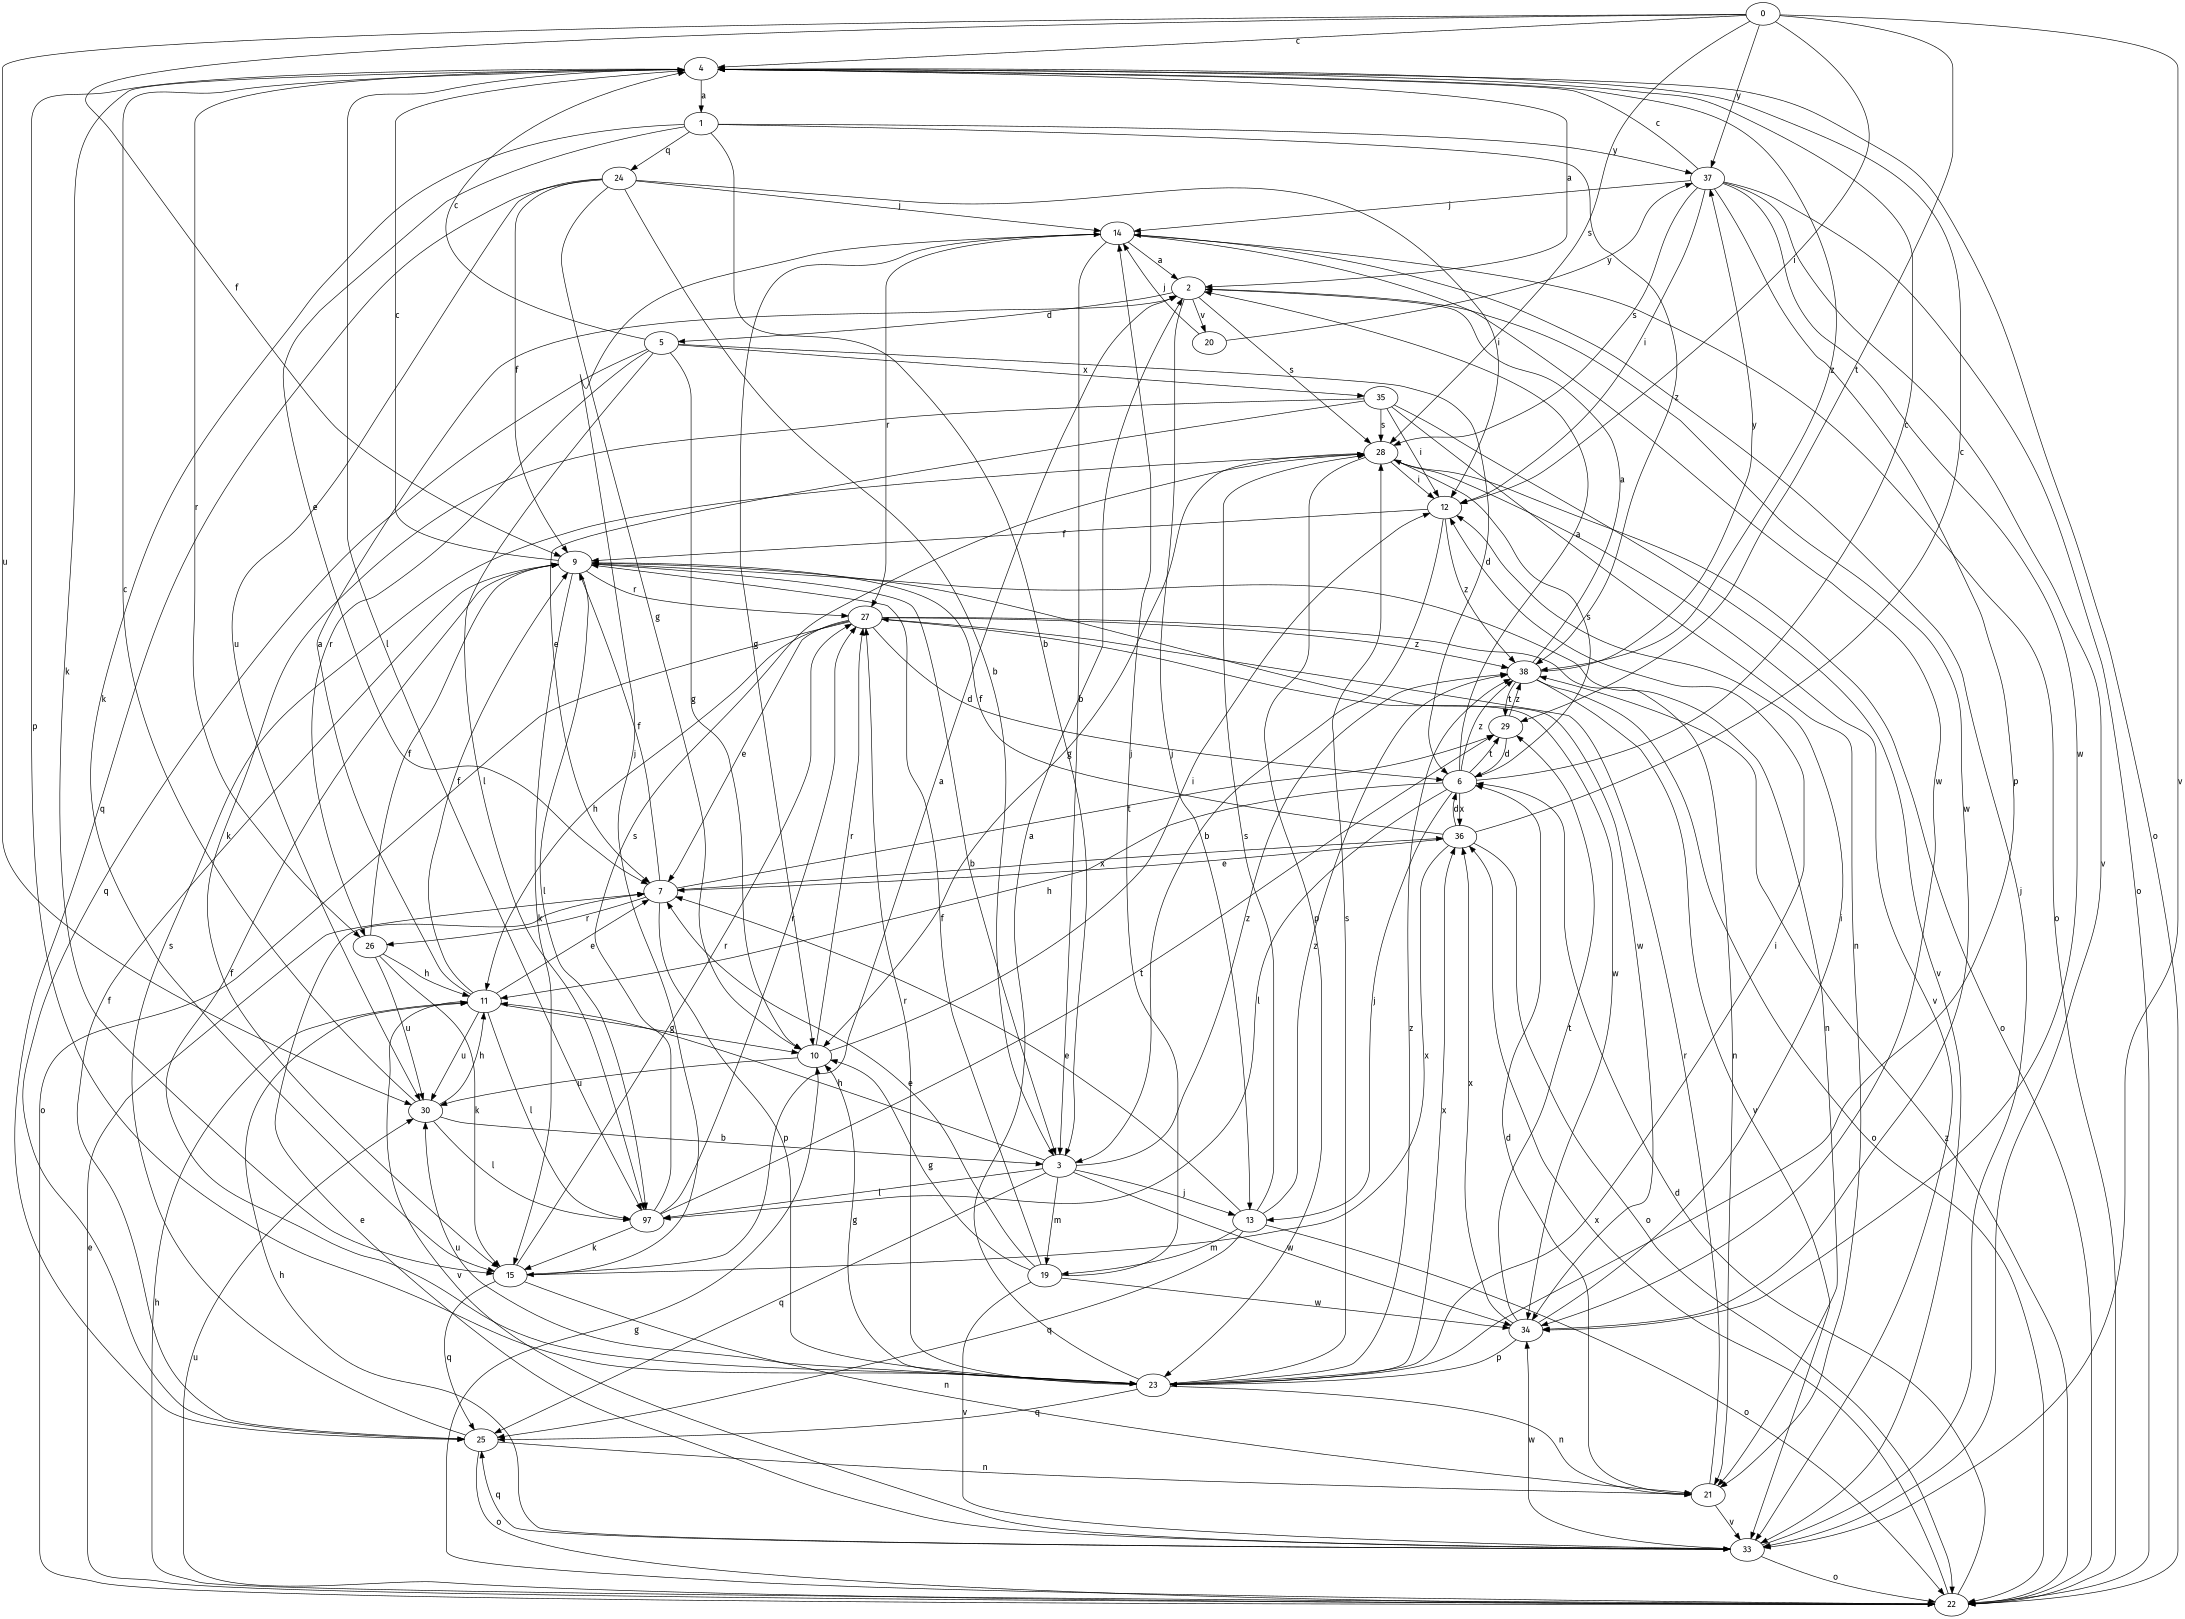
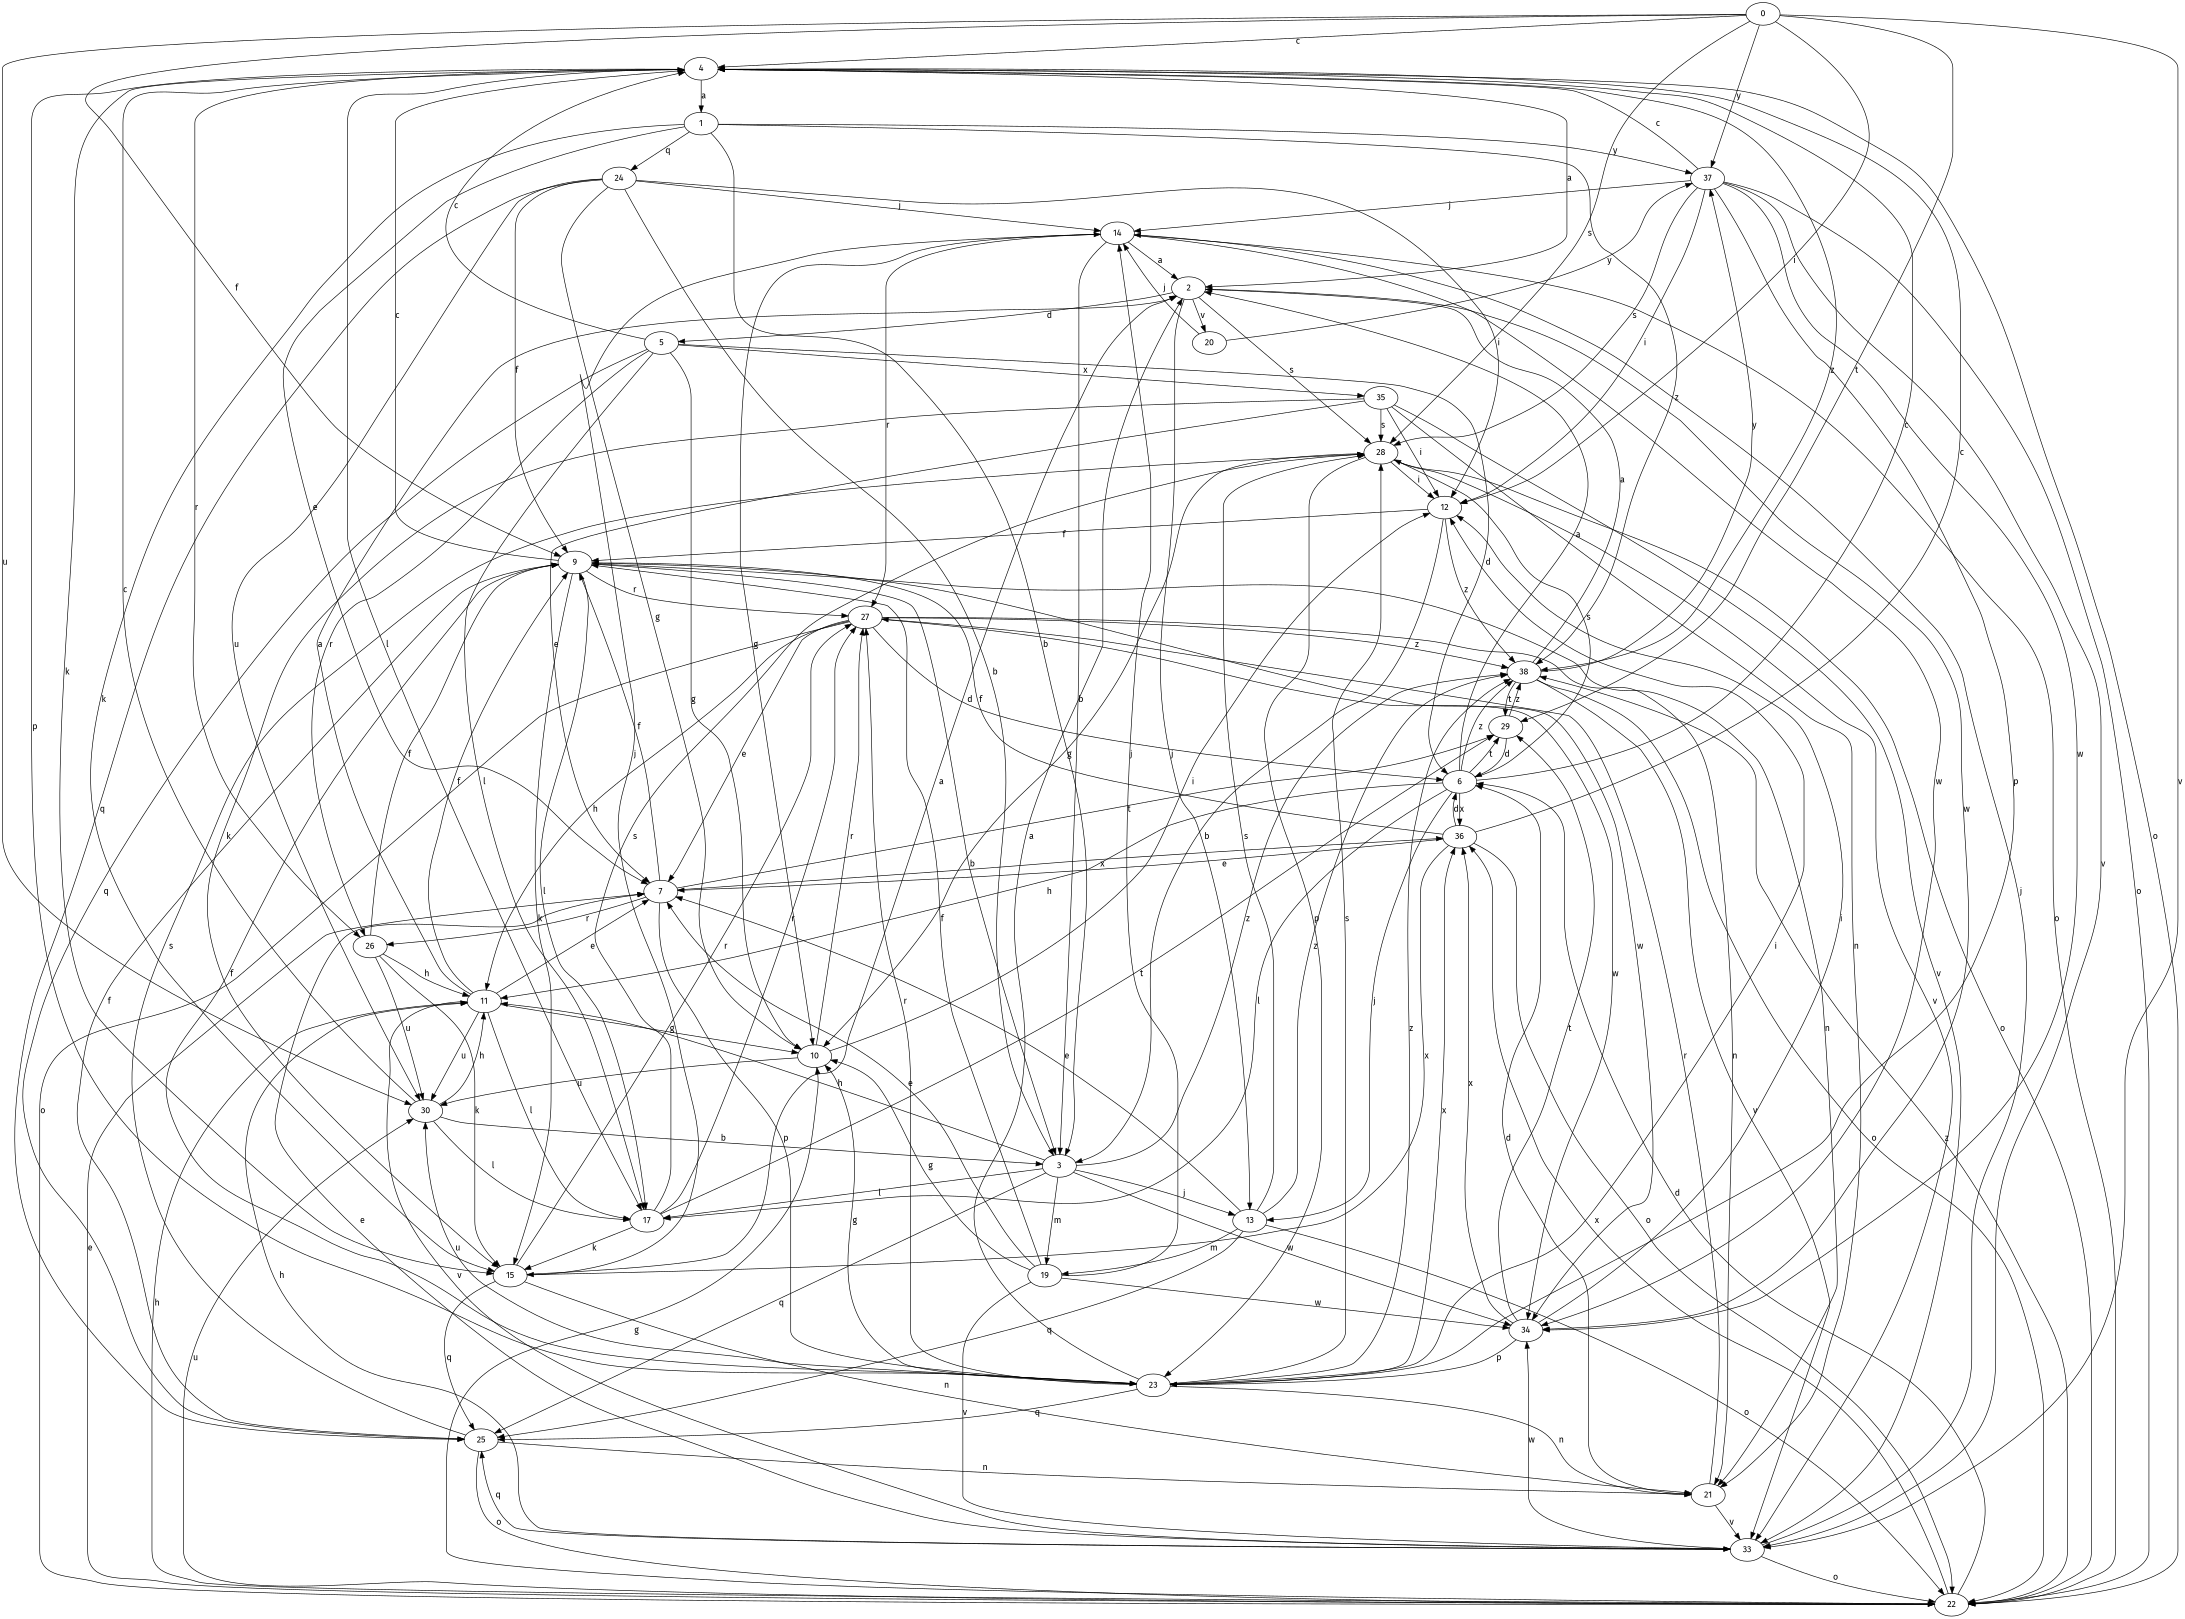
  strict digraph {
    fontname="Fira Sans"
    node [fontname="Fira Sans"]
    edge [fontname="Fira Sans"]
    0
    4
    9
    12
    28
    29
    30
    33
    37
    1
    15
    38
    2
-   17 [label=97]
+   17
    22
    23
    26
    3
    34
    21
    27
    10
    6
    11
    7
    25
    14
    24
    13
    19
    36
    5
    20
    35
    0 -> 4 [label=c]
    0 -> 9 [label=f]
    0 -> 12 [label=i]
    0 -> 28 [label=s]
    0 -> 29 [label=t]
    0 -> 30 [label=u]
    0 -> 33 [label=v]
    0 -> 37 [label=y]
    4 -> 1 [label=a]
    4 -> 15 [label=k]
    4 -> 38 [label=z]
    4 -> 2 [label=a]
    4 -> 17 [label=l]
    4 -> 22 [label=o]
    4 -> 23 [label=p]
    4 -> 26 [label=r]
    9 -> 4 [label=c]
    9 -> 15 [label=k]
    9 -> 17 [label=l]
    9 -> 3 [label=b]
    9 -> 34 [label=w]
    9 -> 21 [label=n]
    9 -> 27 [label=r]
    12 -> 9 [label=f]
    12 -> 38 [label=z]
    12 -> 3 [label=b]
    28 -> 12 [label=i]
    28 -> 33 [label=v]
    28 -> 22 [label=o]
    28 -> 23 [label=p]
    28 -> 10 [label=g]
    29 -> 38 [label=z]
    29 -> 6 [label=d]
    30 -> 4 [label=c]
    30 -> 17 [label=l]
    30 -> 3 [label=b]
    30 -> 11 [label=h]
    33 -> 22 [label=o]
    33 -> 34 [label=w]
    33 -> 11 [label=h]
    33 -> 7 [label=e]
    33 -> 25 [label=q]
    33 -> 14 [label=j]
    37 -> 4 [label=c]
    37 -> 12 [label=i]
    37 -> 28 [label=s]
    37 -> 33 [label=v]
    37 -> 22 [label=o]
    37 -> 23 [label=p]
    37 -> 34 [label=w]
    37 -> 14 [label=j]
    1 -> 37 [label=y]
    1 -> 15 [label=k]
    1 -> 38 [label=z]
    1 -> 3 [label=b]
    1 -> 7 [label=e]
    1 -> 24 [label=q]
    15 -> 2 [label=a]
    15 -> 21 [label=n]
    15 -> 27 [label=r]
    15 -> 25 [label=q]
    15 -> 14 [label=j]
    38 -> 29 [label=t]
    38 -> 33 [label=v]
    38 -> 37 [label=y]
    38 -> 2 [label=a]
    38 -> 22 [label=o]
    2 -> 28 [label=s]
    2 -> 34 [label=w]
    2 -> 13 [label=j]
    2 -> 5 [label=d]
    2 -> 20 [label=v]
    17 -> 28 [label=s]
    17 -> 29 [label=t]
    17 -> 15 [label=k]
    17 -> 27 [label=r]
    22 -> 30 [label=u]
    22 -> 38 [label=z]
    22 -> 10 [label=g]
    22 -> 6 [label=d]
    22 -> 11 [label=h]
    22 -> 7 [label=e]
    22 -> 36 [label=x]
    23 -> 9 [label=f]
    23 -> 12 [label=i]
    23 -> 28 [label=s]
    23 -> 30 [label=u]
    23 -> 38 [label=z]
    23 -> 2 [label=a]
    23 -> 21 [label=n]
    23 -> 27 [label=r]
    23 -> 10 [label=g]
    23 -> 25 [label=q]
    23 -> 36 [label=x]
    26 -> 9 [label=f]
    26 -> 30 [label=u]
    26 -> 15 [label=k]
    26 -> 11 [label=h]
    3 -> 38 [label=z]
    3 -> 17 [label=l]
    3 -> 34 [label=w]
    3 -> 11 [label=h]
    3 -> 25 [label=q]
    3 -> 13 [label=j]
    3 -> 19 [label=m]
    34 -> 12 [label=i]
    34 -> 29 [label=t]
    34 -> 23 [label=p]
    34 -> 36 [label=x]
    21 -> 33 [label=v]
    21 -> 27 [label=r]
    21 -> 6 [label=d]
    27 -> 38 [label=z]
    27 -> 22 [label=o]
    27 -> 34 [label=w]
    27 -> 21 [label=n]
    27 -> 6 [label=d]
    27 -> 11 [label=h]
    27 -> 7 [label=e]
    10 -> 12 [label=i]
    10 -> 30 [label=u]
    10 -> 27 [label=r]
    6 -> 4 [label=c]
    6 -> 28 [label=s]
    6 -> 29 [label=t]
    6 -> 38 [label=z]
    6 -> 2 [label=a]
    6 -> 17 [label=l]
    6 -> 11 [label=h]
    6 -> 13 [label=j]
    6 -> 36 [label=x]
    11 -> 9 [label=f]
    11 -> 30 [label=u]
    11 -> 33 [label=v]
    11 -> 2 [label=a]
    11 -> 17 [label=l]
    11 -> 10 [label=g]
    11 -> 7 [label=e]
    7 -> 9 [label=f]
    7 -> 29 [label=t]
    7 -> 23 [label=p]
    7 -> 26 [label=r]
    7 -> 36 [label=x]
    25 -> 9 [label=f]
    25 -> 28 [label=s]
    25 -> 22 [label=o]
    25 -> 21 [label=n]
    14 -> 2 [label=a]
    14 -> 22 [label=o]
    14 -> 3 [label=b]
    14 -> 34 [label=w]
    14 -> 27 [label=r]
    14 -> 10 [label=g]
    24 -> 9 [label=f]
    24 -> 12 [label=i]
    24 -> 30 [label=u]
    24 -> 3 [label=b]
    24 -> 10 [label=g]
    24 -> 25 [label=q]
    24 -> 14 [label=j]
    13 -> 28 [label=s]
    13 -> 38 [label=z]
    13 -> 22 [label=o]
    13 -> 7 [label=e]
    13 -> 25 [label=q]
    13 -> 19 [label=m]
    19 -> 9 [label=f]
    19 -> 33 [label=v]
    19 -> 34 [label=w]
    19 -> 10 [label=g]
    19 -> 7 [label=e]
    19 -> 14 [label=j]
    36 -> 4 [label=c]
    36 -> 9 [label=f]
    36 -> 15 [label=x]
    36 -> 22 [label=o]
    36 -> 6 [label=d]
    36 -> 7 [label=e]
    5 -> 4 [label=c]
    5 -> 17 [label=l]
    5 -> 26 [label=r]
    5 -> 10 [label=g]
    5 -> 6 [label=d]
    5 -> 25 [label=q]
    5 -> 35 [label=x]
    20 -> 37 [label=y]
    20 -> 14 [label=j]
    35 -> 12 [label=i]
    35 -> 28 [label=s]
    35 -> 33 [label=v]
    35 -> 15 [label=k]
    35 -> 21 [label=n]
    35 -> 7 [label=e]
  }
